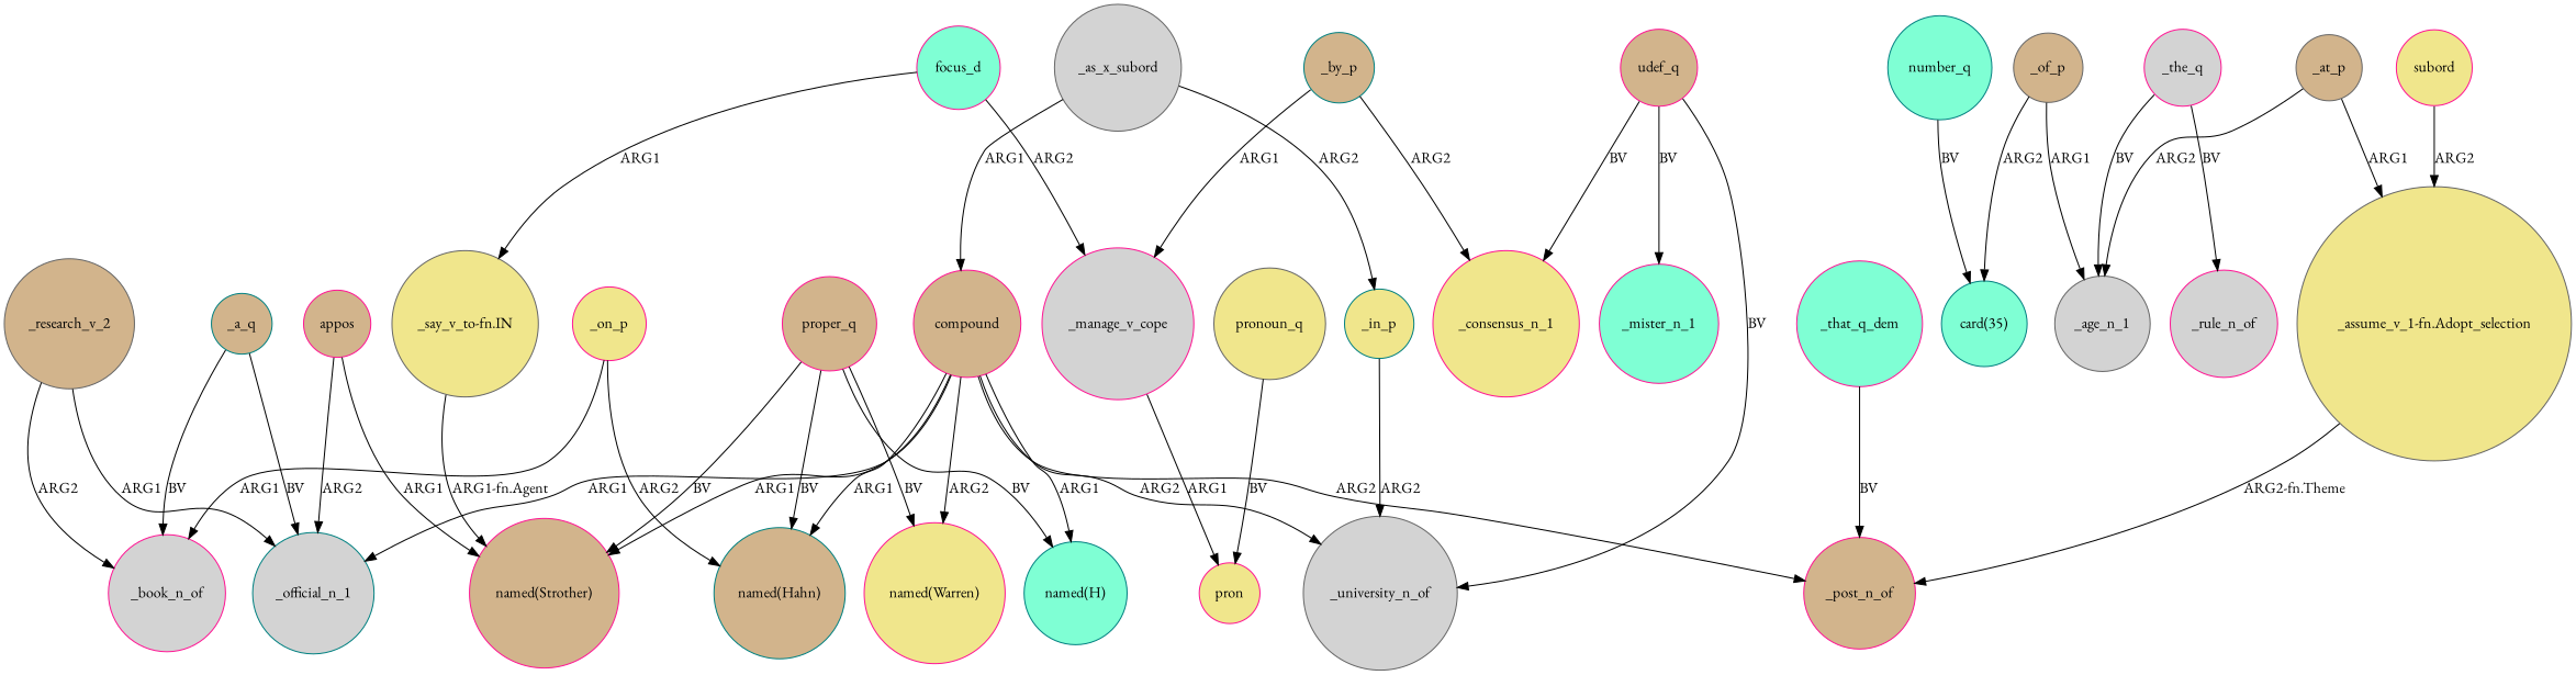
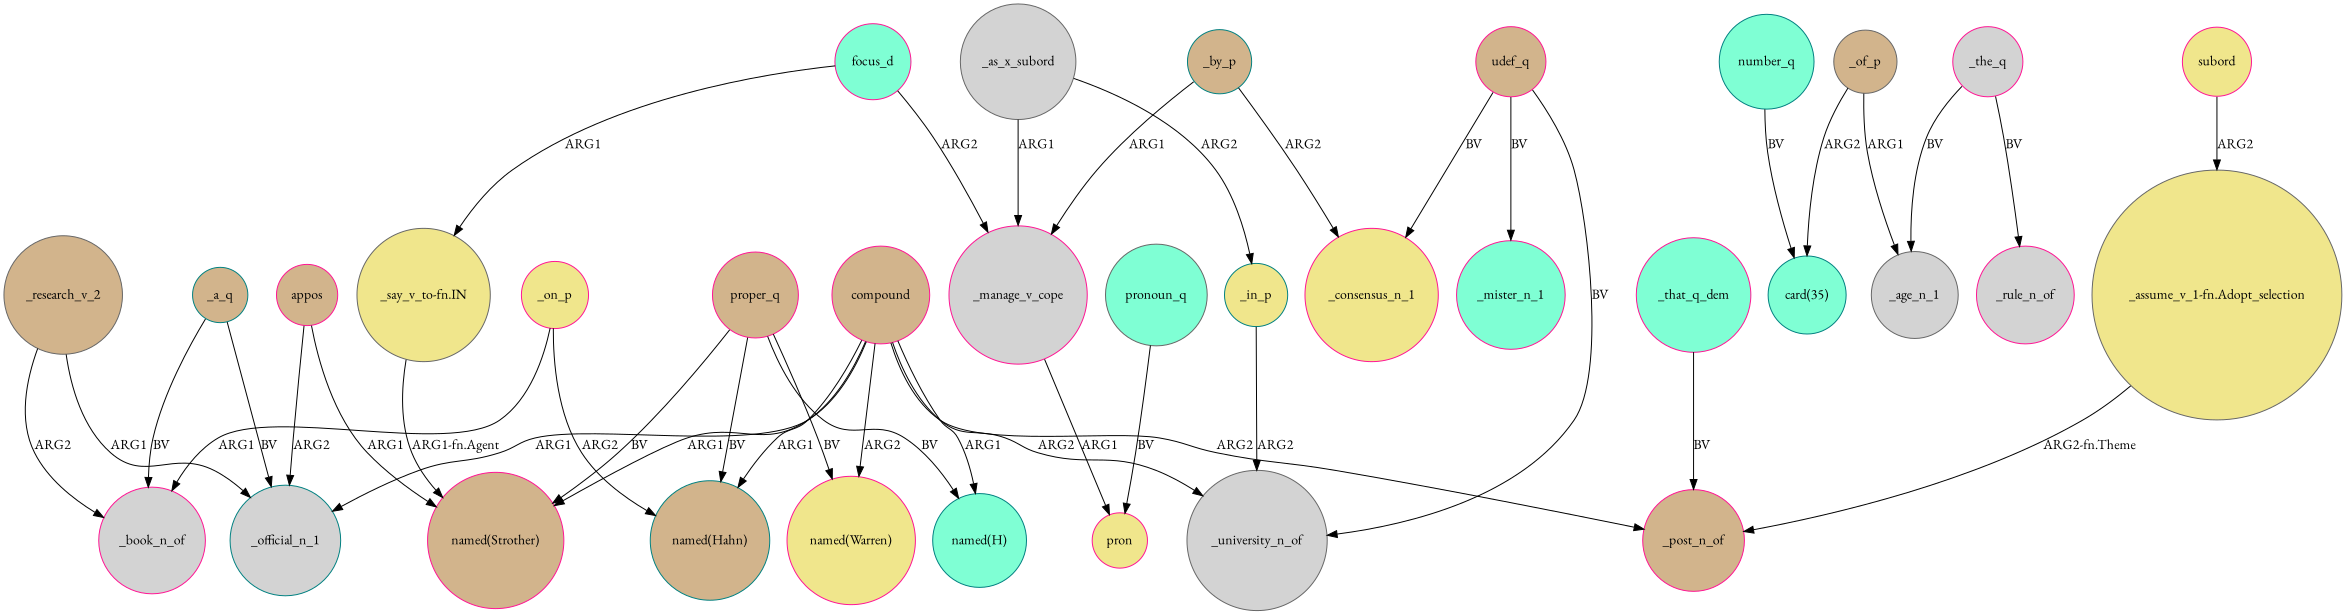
  digraph {
    fontname="EB Garamond"
    node [color=deeppink fillcolor=tan fontname="EB Garamond" shape=circle style=filled]
    edge [fontname="EB Garamond"]
    compound
    "named(Strother)"
    "named(Warren)" [fillcolor=khaki]
    "named(Hahn)" [color=teal]
    _official_n_1 [color=teal fillcolor=lightgrey]
    _university_n_of [color=gray40 fillcolor=lightgrey]
    "named(H)" [color=teal fillcolor=aquamarine]
    _post_n_of
    _mister_n_1 [fillcolor=aquamarine]
-   _at_p [color=gray40]
    "_assume_v_1-fn.Adopt_selection" [color=gray40 fillcolor=khaki]
    _age_n_1 [color=gray40 fillcolor=lightgrey]
    appos
    n14 [color=gray40 label=_research_v_2]
    _book_n_of [fillcolor=lightgrey]
    _by_p [color=teal]
    _consensus_n_1 [fillcolor=khaki]
    _manage_v_cope [fillcolor=lightgrey]
    pron [fillcolor=khaki]
    _in_p [color=teal fillcolor=khaki]
    _rule_n_of [fillcolor=lightgrey]
    udef_q
    _of_p [color=gray40]
    "card(35)" [color=teal fillcolor=aquamarine]
    proper_q
    _on_p [fillcolor=khaki]
    _a_q [color=teal]
-   pronoun_q [color=gray40 fillcolor=khaki]
+   pronoun_q [color=gray40 fillcolor=aquamarine]
    _as_x_subord [color=gray40 fillcolor=lightgrey]
    "_say_v_to-fn.IN" [color=gray40 fillcolor=khaki]
    subord [fillcolor=khaki]
    _the_q [fillcolor=lightgrey]
    number_q [color=teal fillcolor=aquamarine]
    _that_q_dem [fillcolor=aquamarine]
    focus_d [fillcolor=aquamarine]
    compound -> "named(Strother)" [label=ARG1]
    compound -> "named(Warren)" [label=ARG2]
    compound -> "named(Hahn)" [label=ARG1]
    compound -> _official_n_1 [label=ARG1]
    compound -> _university_n_of [label=ARG2]
    compound -> "named(H)" [label=ARG1]
    compound -> _post_n_of [label=ARG2]
-   _at_p -> "_assume_v_1-fn.Adopt_selection" [label=ARG1]
-   _at_p -> _age_n_1 [label=ARG2]
    "_assume_v_1-fn.Adopt_selection" -> _post_n_of [label="ARG2-fn.Theme"]
    appos -> "named(Strother)" [label=ARG1]
    appos -> _official_n_1 [label=ARG2]
    n14 -> _official_n_1 [label=ARG1]
    n14 -> _book_n_of [label=ARG2]
    _by_p -> _consensus_n_1 [label=ARG2]
    _by_p -> _manage_v_cope [label=ARG1]
    _manage_v_cope -> pron [label=ARG1]
    _in_p -> _university_n_of [label=ARG2]
    udef_q -> _university_n_of [label=BV]
    udef_q -> _mister_n_1 [label=BV]
    udef_q -> _consensus_n_1 [label=BV]
    _of_p -> _age_n_1 [label=ARG1]
    _of_p -> "card(35)" [label=ARG2]
    proper_q -> "named(Strother)" [label=BV]
    proper_q -> "named(Warren)" [label=BV]
    proper_q -> "named(Hahn)" [label=BV]
    proper_q -> "named(H)" [label=BV]
    _on_p -> "named(Hahn)" [label=ARG2]
    _on_p -> _book_n_of [label=ARG1]
    _a_q -> _official_n_1 [label=BV]
    _a_q -> _book_n_of [label=BV]
    pronoun_q -> pron [label=BV]
-   _as_x_subord -> compound [label=ARG1]
+   _as_x_subord -> _manage_v_cope [label=ARG1]
    _as_x_subord -> _in_p [label=ARG2]
    "_say_v_to-fn.IN" -> "named(Strother)" [label="ARG1-fn.Agent"]
    subord -> "_assume_v_1-fn.Adopt_selection" [label=ARG2]
    _the_q -> _age_n_1 [label=BV]
    _the_q -> _rule_n_of [label=BV]
    number_q -> "card(35)" [label=BV]
    _that_q_dem -> _post_n_of [label=BV]
    focus_d -> _manage_v_cope [label=ARG2]
    focus_d -> "_say_v_to-fn.IN" [label=ARG1]
  }
